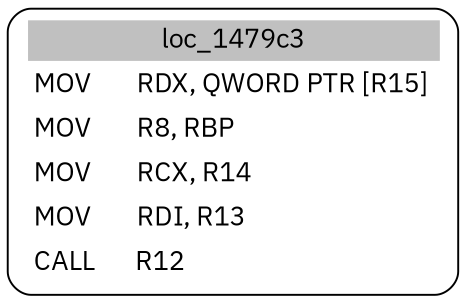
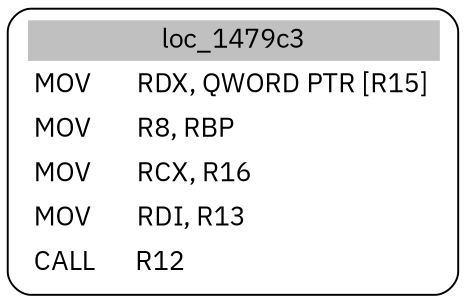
  digraph {
    fontname="IBM Plex Sans"
-   n1 [fontname="IBM Plex Sans" label=<<table border="0" cellborder="0" cellpadding="3"><tr><td align="center" colspan="2" bgcolor="grey">loc_1479c3</td></tr><tr><td align="left">MOV        RDX, QWORD PTR [R15]</td></tr><tr><td align="left">MOV        R8, RBP</td></tr><tr><td align="left">MOV        RCX, R14</td></tr><tr><td align="left">MOV        RDI, R13</td></tr><tr><td align="left">CALL       R12</td></tr></table>> shape=Mrecord]
+   n1 [fontname="IBM Plex Sans" label=<<table border="0" cellborder="0" cellpadding="3"><tr><td align="center" colspan="2" bgcolor="grey">loc_1479c3</td></tr><tr><td align="left">MOV        RDX, QWORD PTR [R15]</td></tr><tr><td align="left">MOV        R8, RBP</td></tr><tr><td align="left">MOV        RCX, R16</td></tr><tr><td align="left">MOV        RDI, R13</td></tr><tr><td align="left">CALL       R12</td></tr></table>> shape=Mrecord]
  }
